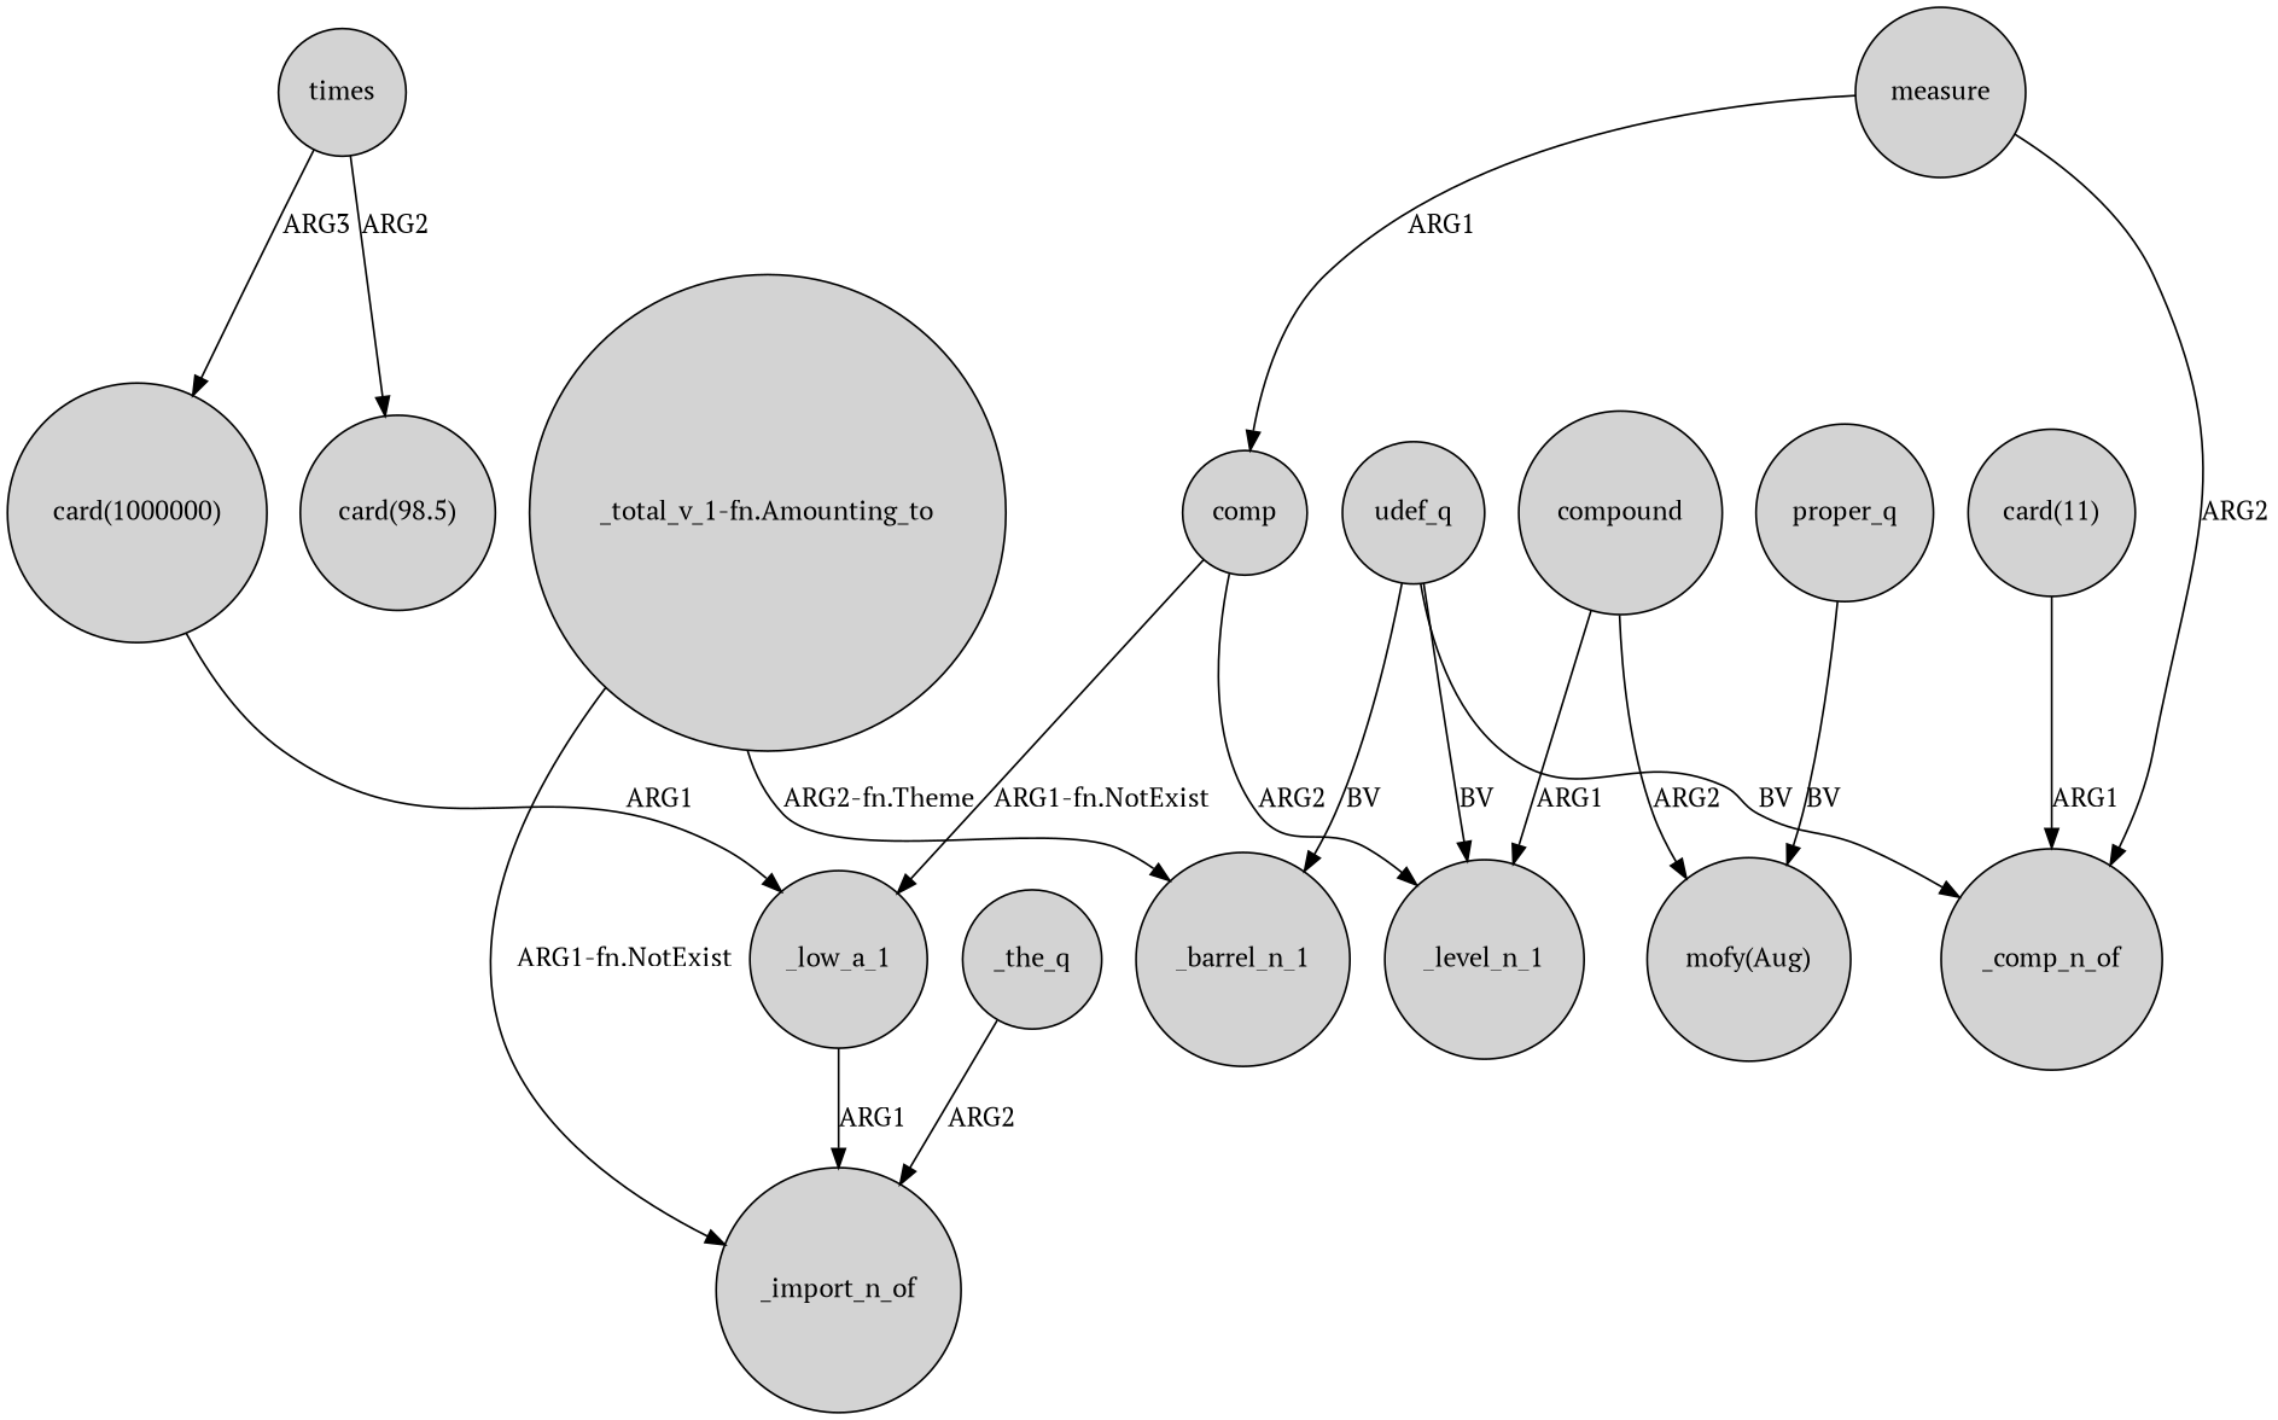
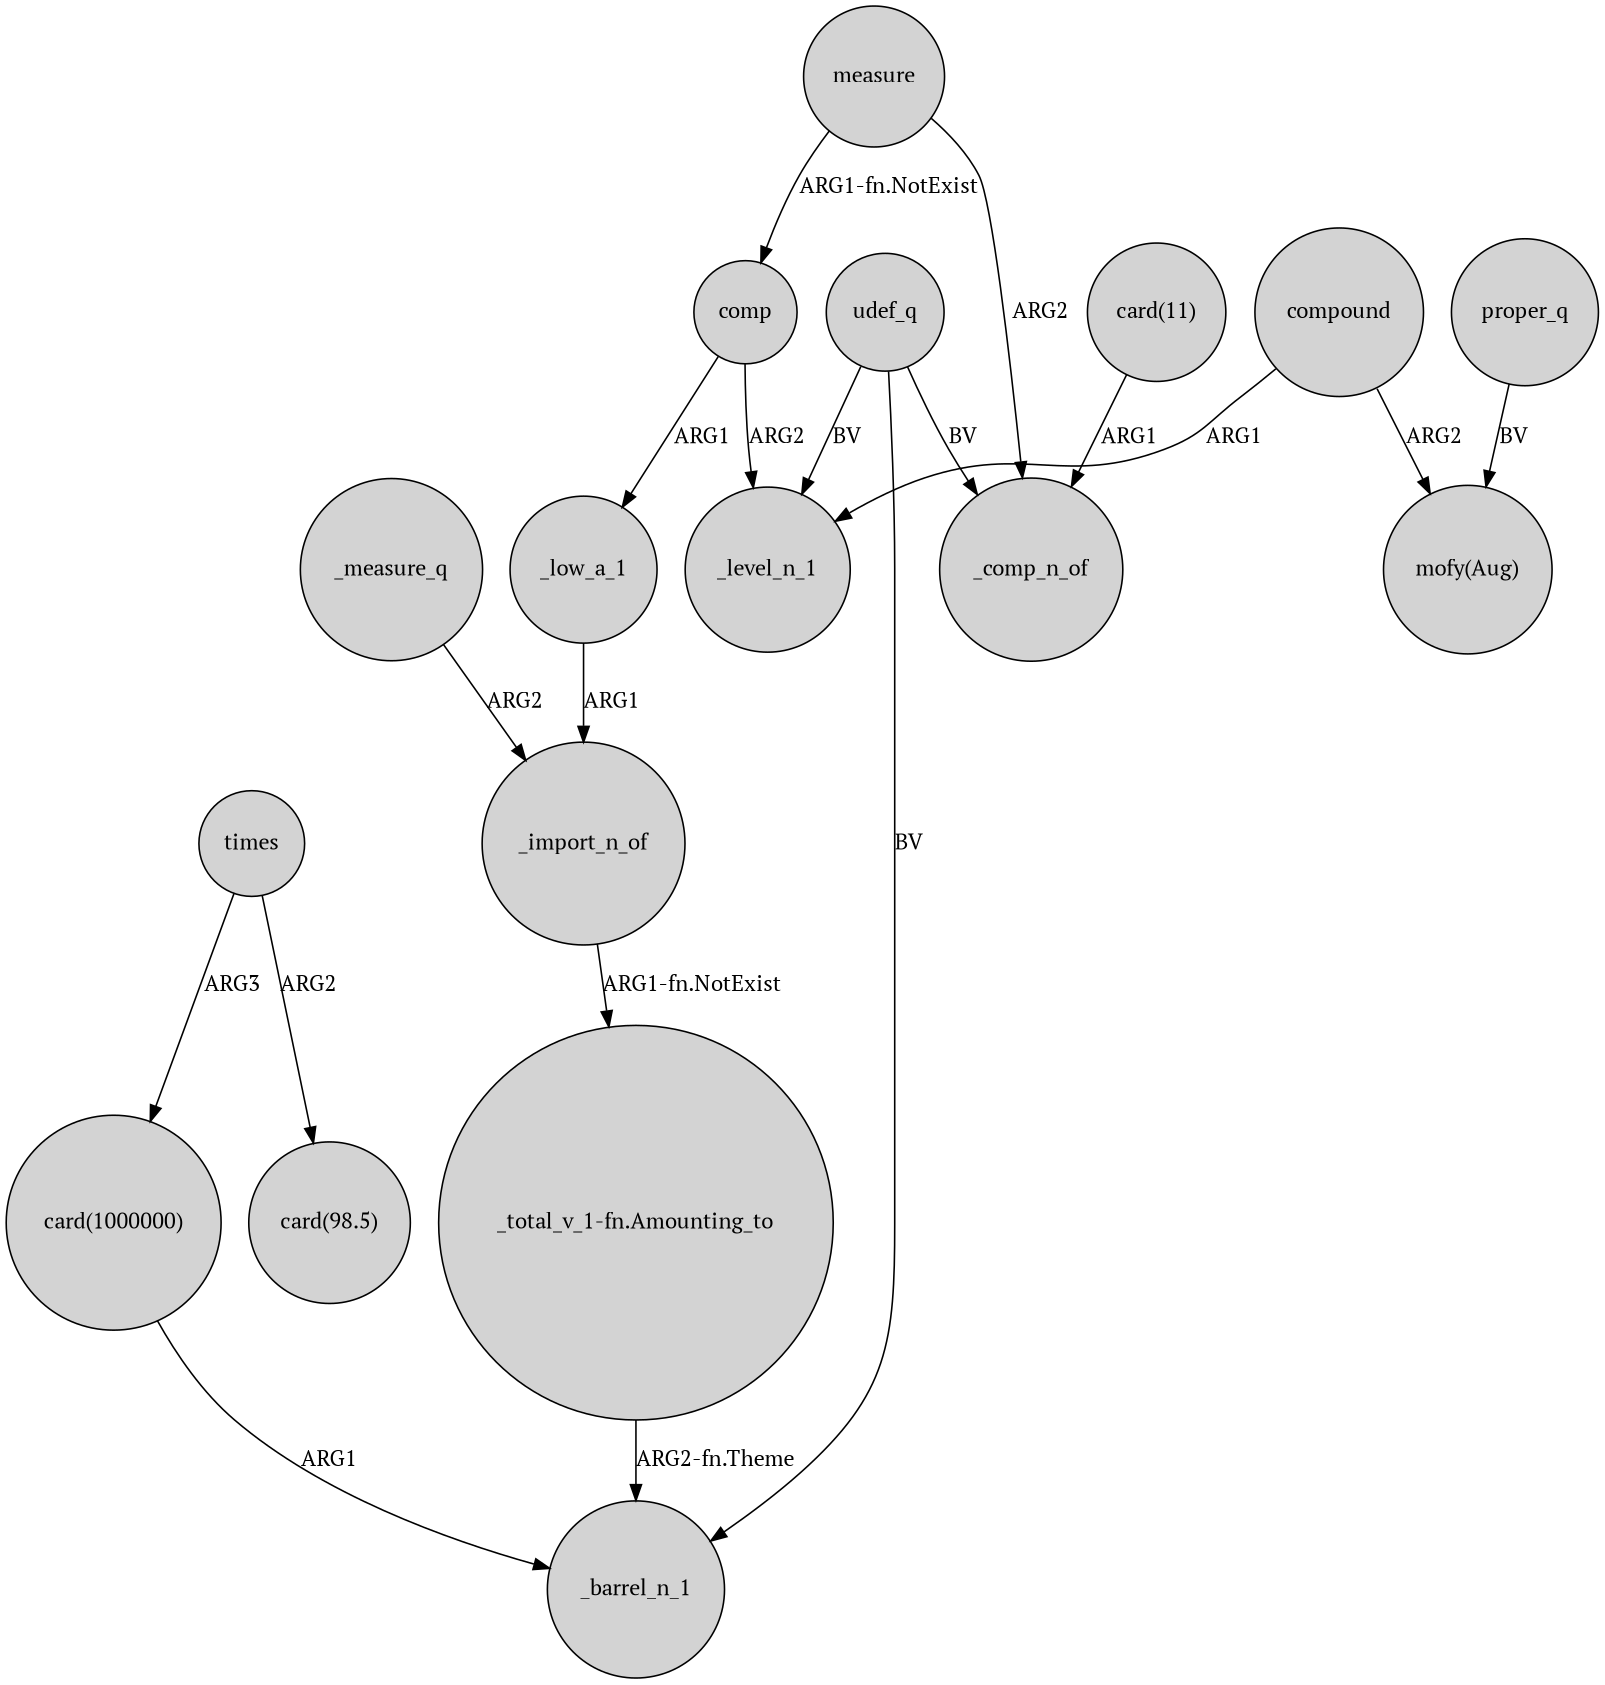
  digraph {
    fontname="PT Serif"
    node [fontname="PT Serif" shape=circle style=filled]
    edge [fontname="PT Serif"]
    "card(1000000)"
    _barrel_n_1
    comp
    _level_n_1
    _low_a_1
    _import_n_of
    measure
    n8 [label=_comp_n_of]
    times
    "card(98.5)"
    "_total_v_1-fn.Amounting_to"
-   _the_q
+   _the_q [label=_measure_q]
    udef_q
    "card(11)"
    compound
    "mofy(Aug)"
    proper_q
-   "card(1000000)" -> _low_a_1 [label=ARG1]
+   "card(1000000)" -> _barrel_n_1 [label=ARG1]
    comp -> _level_n_1 [label=ARG2]
-   comp -> _low_a_1 [label="ARG1-fn.NotExist"]
+   comp -> _low_a_1 [label=ARG1]
    _low_a_1 -> _import_n_of [label=ARG1]
-   measure -> comp [label=ARG1]
+   measure -> comp [label="ARG1-fn.NotExist"]
    measure -> n8 [label=ARG2]
    times -> "card(1000000)" [label=ARG3]
    times -> "card(98.5)" [label=ARG2]
    "_total_v_1-fn.Amounting_to" -> _barrel_n_1 [label="ARG2-fn.Theme"]
-   "_total_v_1-fn.Amounting_to" -> _import_n_of [label="ARG1-fn.NotExist"]
+   _import_n_of -> "_total_v_1-fn.Amounting_to" [label="ARG1-fn.NotExist"]
    _the_q -> _import_n_of [label=ARG2]
    udef_q -> _barrel_n_1 [label=BV]
    udef_q -> _level_n_1 [label=BV]
    udef_q -> n8 [label=BV]
    "card(11)" -> n8 [label=ARG1]
    compound -> _level_n_1 [label=ARG1]
    compound -> "mofy(Aug)" [label=ARG2]
    proper_q -> "mofy(Aug)" [label=BV]
  }
